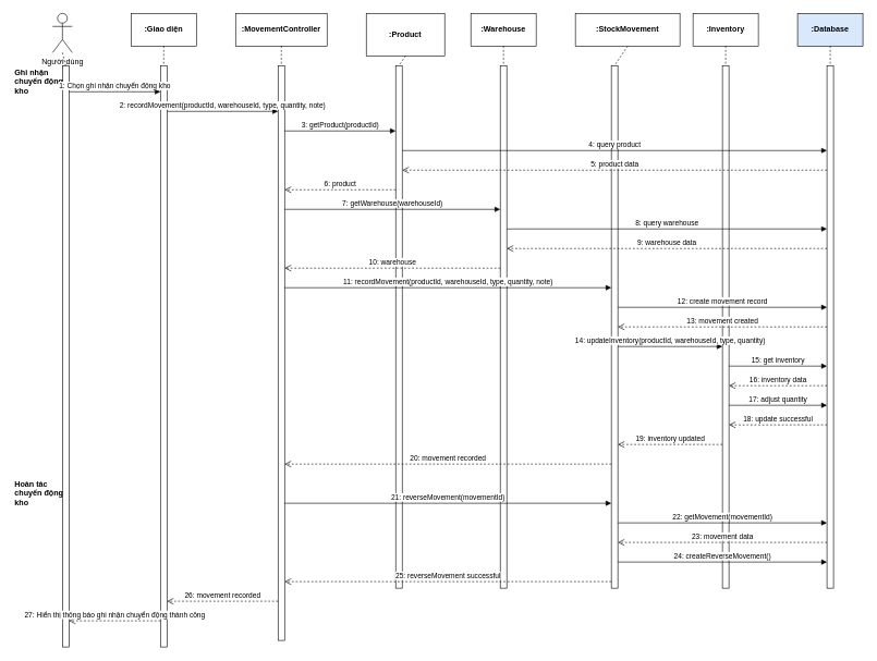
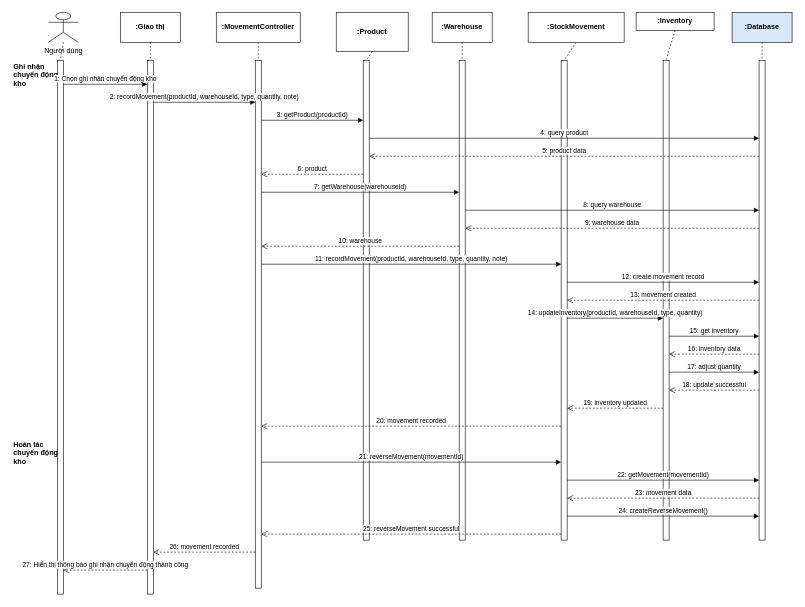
  <mxCell id="0" />
  <mxCell id="1" parent="0" />
- <mxCell id="2" value="Người dùng" style="shape=umlActor;verticalLabelPosition=bottom;verticalAlign=top;html=1;" parent="1" vertex="1"><mxGeometry x="80" y="20" width="30" height="60" as="geometry" /></mxCell>
- <mxCell id="3" value="&lt;b&gt;:Giao diện&lt;/b&gt;" style="html=1;whiteSpace=wrap;" parent="1" vertex="1"><mxGeometry x="200" y="20" width="100" height="50" as="geometry" /></mxCell>
+ <mxCell id="2" value="Người dùng" style="shape=umlActor;verticalLabelPosition=bottom;verticalAlign=top;html=1;" parent="1" vertex="1"><mxGeometry x="80" y="20" width="50" height="50" as="geometry" /></mxCell>
+ <mxCell id="3" value="&lt;b&gt;:Giao thị&lt;/b&gt;" style="html=1;whiteSpace=wrap;" parent="1" vertex="1"><mxGeometry x="200" y="20" width="100" height="50" as="geometry" /></mxCell>
  <mxCell id="4" value="&lt;b&gt;:MovementController&lt;/b&gt;" style="html=1;whiteSpace=wrap;" vertex="1" parent="1"><mxGeometry x="360" y="20" width="140" height="50" as="geometry" /></mxCell>
  <mxCell id="5" value="&lt;b&gt;:Product&lt;/b&gt;" style="html=1;whiteSpace=wrap;" parent="1" vertex="1"><mxGeometry x="560" y="20" width="120" height="65" as="geometry" /></mxCell>
  <mxCell id="6" value="&lt;b&gt;:Warehouse&lt;/b&gt;" style="html=1;whiteSpace=wrap;" vertex="1" parent="1"><mxGeometry x="720" y="20" width="100" height="50" as="geometry" /></mxCell>
  <mxCell id="7" value="&lt;b&gt;:StockMovement&lt;/b&gt;" style="html=1;whiteSpace=wrap;" parent="1" vertex="1"><mxGeometry x="880" y="20" width="160" height="50" as="geometry" /></mxCell>
- <mxCell id="8" value="&lt;b&gt;:Inventory&lt;/b&gt;" style="html=1;whiteSpace=wrap;" vertex="1" parent="1"><mxGeometry x="1060" y="20" width="100" height="50" as="geometry" /></mxCell>
+ <mxCell id="8" value="&lt;b&gt;:Inventory&lt;/b&gt;" style="html=1;whiteSpace=wrap;" vertex="1" parent="1"><mxGeometry x="1060" y="20" width="130" height="30" as="geometry" /></mxCell>
  <mxCell id="9" value="&lt;b&gt;:Database&lt;/b&gt;" style="html=1;whiteSpace=wrap;fillColor=#dae8fc;" vertex="1" parent="1"><mxGeometry x="1220" y="20" width="100" height="50" as="geometry" /></mxCell>
  <mxCell id="10" value="" style="html=1;points=[];perimeter=orthogonalPerimeter;outlineConnect=0;targetShapes=umlLifeline;portConstraint=eastwest;newEdgeStyle={&quot;edgeStyle&quot;:&quot;elbowEdgeStyle&quot;,&quot;elbow&quot;:&quot;vertical&quot;,&quot;curved&quot;:0,&quot;rounded&quot;:0};" parent="1" vertex="1"><mxGeometry x="95" y="100" width="10" height="890" as="geometry" /></mxCell>
  <mxCell id="11" value="" style="html=1;points=[];perimeter=orthogonalPerimeter;outlineConnect=0;targetShapes=umlLifeline;portConstraint=eastwest;newEdgeStyle={&quot;edgeStyle&quot;:&quot;elbowEdgeStyle&quot;,&quot;elbow&quot;:&quot;vertical&quot;,&quot;curved&quot;:0,&quot;rounded&quot;:0};" parent="1" vertex="1"><mxGeometry x="245" y="100" width="10" height="890" as="geometry" /></mxCell>
  <mxCell id="12" value="" style="html=1;points=[];perimeter=orthogonalPerimeter;outlineConnect=0;targetShapes=umlLifeline;portConstraint=eastwest;newEdgeStyle={&quot;edgeStyle&quot;:&quot;elbowEdgeStyle&quot;,&quot;elbow&quot;:&quot;vertical&quot;,&quot;curved&quot;:0,&quot;rounded&quot;:0};" vertex="1" parent="1"><mxGeometry x="425" y="100" width="10" height="880" as="geometry" /></mxCell>
  <mxCell id="13" value="" style="html=1;points=[];perimeter=orthogonalPerimeter;outlineConnect=0;targetShapes=umlLifeline;portConstraint=eastwest;newEdgeStyle={&quot;edgeStyle&quot;:&quot;elbowEdgeStyle&quot;,&quot;elbow&quot;:&quot;vertical&quot;,&quot;curved&quot;:0,&quot;rounded&quot;:0};" parent="1" vertex="1"><mxGeometry x="605" y="100" width="10" height="800" as="geometry" /></mxCell>
  <mxCell id="14" value="" style="html=1;points=[];perimeter=orthogonalPerimeter;outlineConnect=0;targetShapes=umlLifeline;portConstraint=eastwest;newEdgeStyle={&quot;edgeStyle&quot;:&quot;elbowEdgeStyle&quot;,&quot;elbow&quot;:&quot;vertical&quot;,&quot;curved&quot;:0,&quot;rounded&quot;:0};" vertex="1" parent="1"><mxGeometry x="765" y="100" width="10" height="800" as="geometry" /></mxCell>
  <mxCell id="15" value="" style="html=1;points=[];perimeter=orthogonalPerimeter;outlineConnect=0;targetShapes=umlLifeline;portConstraint=eastwest;newEdgeStyle={&quot;edgeStyle&quot;:&quot;elbowEdgeStyle&quot;,&quot;elbow&quot;:&quot;vertical&quot;,&quot;curved&quot;:0,&quot;rounded&quot;:0};" parent="1" vertex="1"><mxGeometry x="935" y="100" width="10" height="800" as="geometry" /></mxCell>
  <mxCell id="16" value="" style="html=1;points=[];perimeter=orthogonalPerimeter;outlineConnect=0;targetShapes=umlLifeline;portConstraint=eastwest;newEdgeStyle={&quot;edgeStyle&quot;:&quot;elbowEdgeStyle&quot;,&quot;elbow&quot;:&quot;vertical&quot;,&quot;curved&quot;:0,&quot;rounded&quot;:0};" vertex="1" parent="1"><mxGeometry x="1105" y="100" width="10" height="800" as="geometry" /></mxCell>
  <mxCell id="17" value="" style="html=1;points=[];perimeter=orthogonalPerimeter;outlineConnect=0;targetShapes=umlLifeline;portConstraint=eastwest;newEdgeStyle={&quot;edgeStyle&quot;:&quot;elbowEdgeStyle&quot;,&quot;elbow&quot;:&quot;vertical&quot;,&quot;curved&quot;:0,&quot;rounded&quot;:0};" vertex="1" parent="1"><mxGeometry x="1265" y="100" width="10" height="800" as="geometry" /></mxCell>
  <mxCell id="18" value="" style="endArrow=none;dashed=1;html=1;rounded=0;exitX=0.5;exitY=1;exitDx=0;exitDy=0;entryX=0.5;entryY=0;entryDx=0;entryDy=0;" parent="1" source="2" target="10" edge="1"><mxGeometry width="50" height="50" relative="1" as="geometry"><mxPoint x="370" y="280" as="sourcePoint" /><mxPoint x="420" y="230" as="targetPoint" /></mxGeometry></mxCell>
  <mxCell id="19" value="" style="endArrow=none;dashed=1;html=1;rounded=0;exitX=0.5;exitY=1;exitDx=0;exitDy=0;entryX=0.5;entryY=0;entryDx=0;entryDy=0;" parent="1" source="3" target="11" edge="1"><mxGeometry width="50" height="50" relative="1" as="geometry"><mxPoint x="370" y="280" as="sourcePoint" /><mxPoint x="420" y="230" as="targetPoint" /></mxGeometry></mxCell>
  <mxCell id="20" value="" style="endArrow=none;dashed=1;html=1;rounded=0;exitX=0.5;exitY=1;exitDx=0;exitDy=0;entryX=0.5;entryY=0;entryDx=0;entryDy=0;" edge="1" parent="1" source="4" target="12"><mxGeometry width="50" height="50" relative="1" as="geometry"><mxPoint x="370" y="280" as="sourcePoint" /><mxPoint x="420" y="230" as="targetPoint" /></mxGeometry></mxCell>
  <mxCell id="21" value="" style="endArrow=none;dashed=1;html=1;rounded=0;exitX=0.5;exitY=1;exitDx=0;exitDy=0;entryX=0.5;entryY=0;entryDx=0;entryDy=0;" parent="1" source="5" target="13" edge="1"><mxGeometry width="50" height="50" relative="1" as="geometry"><mxPoint x="370" y="280" as="sourcePoint" /><mxPoint x="420" y="230" as="targetPoint" /></mxGeometry></mxCell>
  <mxCell id="22" value="" style="endArrow=none;dashed=1;html=1;rounded=0;exitX=0.5;exitY=1;exitDx=0;exitDy=0;entryX=0.5;entryY=0;entryDx=0;entryDy=0;" edge="1" parent="1" source="6" target="14"><mxGeometry width="50" height="50" relative="1" as="geometry"><mxPoint x="370" y="280" as="sourcePoint" /><mxPoint x="420" y="230" as="targetPoint" /></mxGeometry></mxCell>
  <mxCell id="23" value="" style="endArrow=none;dashed=1;html=1;rounded=0;exitX=0.5;exitY=1;exitDx=0;exitDy=0;entryX=0.5;entryY=0;entryDx=0;entryDy=0;" parent="1" source="7" target="15" edge="1"><mxGeometry width="50" height="50" relative="1" as="geometry"><mxPoint x="370" y="280" as="sourcePoint" /><mxPoint x="420" y="230" as="targetPoint" /></mxGeometry></mxCell>
  <mxCell id="24" value="" style="endArrow=none;dashed=1;html=1;rounded=0;exitX=0.5;exitY=1;exitDx=0;exitDy=0;entryX=0.5;entryY=0;entryDx=0;entryDy=0;" edge="1" parent="1" source="8" target="16"><mxGeometry width="50" height="50" relative="1" as="geometry"><mxPoint x="370" y="280" as="sourcePoint" /><mxPoint x="420" y="230" as="targetPoint" /></mxGeometry></mxCell>
  <mxCell id="25" value="" style="endArrow=none;dashed=1;html=1;rounded=0;exitX=0.5;exitY=1;exitDx=0;exitDy=0;entryX=0.5;entryY=0;entryDx=0;entryDy=0;" edge="1" parent="1" source="9" target="17"><mxGeometry width="50" height="50" relative="1" as="geometry"><mxPoint x="370" y="280" as="sourcePoint" /><mxPoint x="420" y="230" as="targetPoint" /></mxGeometry></mxCell>
  <mxCell id="26" value="&lt;b&gt;Ghi nhận chuyển động kho&lt;/b&gt;" style="text;html=1;strokeColor=none;fillColor=none;align=left;verticalAlign=middle;whiteSpace=wrap;rounded=0;" vertex="1" parent="1"><mxGeometry x="20" y="110" width="80" height="30" as="geometry" /></mxCell>
  <mxCell id="27" value="1: Chọn ghi nhận chuyển động kho" style="html=1;verticalAlign=bottom;endArrow=block;edgeStyle=elbowEdgeStyle;elbow=vertical;curved=0;rounded=0;" parent="1" source="10" target="11" edge="1"><mxGeometry width="80" relative="1" as="geometry"><mxPoint x="110" y="140" as="sourcePoint" /><mxPoint x="190" y="140" as="targetPoint" /><Array as="points"><mxPoint x="170" y="140" /></Array></mxGeometry></mxCell>
  <mxCell id="28" value="2: recordMovement(productId, warehouseId, type, quantity, note)" style="html=1;verticalAlign=bottom;endArrow=block;edgeStyle=elbowEdgeStyle;elbow=vertical;curved=0;rounded=0;" parent="1" edge="1"><mxGeometry width="80" relative="1" as="geometry"><mxPoint x="255" y="170" as="sourcePoint" /><mxPoint x="425" y="170" as="targetPoint" /></mxGeometry></mxCell>
  <mxCell id="29" value="3: getProduct(productId)" style="html=1;verticalAlign=bottom;endArrow=block;edgeStyle=elbowEdgeStyle;elbow=vertical;curved=0;rounded=0;" parent="1" edge="1"><mxGeometry width="80" relative="1" as="geometry"><mxPoint x="435" y="200" as="sourcePoint" /><mxPoint x="605" y="200" as="targetPoint" /></mxGeometry></mxCell>
  <mxCell id="30" value="4: query product" style="html=1;verticalAlign=bottom;endArrow=block;edgeStyle=elbowEdgeStyle;elbow=vertical;curved=0;rounded=0;" parent="1" edge="1"><mxGeometry width="80" relative="1" as="geometry"><mxPoint x="615" y="230" as="sourcePoint" /><mxPoint x="1265" y="230" as="targetPoint" /></mxGeometry></mxCell>
  <mxCell id="31" value="5: product data" style="html=1;verticalAlign=bottom;endArrow=open;dashed=1;endSize=8;edgeStyle=elbowEdgeStyle;elbow=vertical;curved=0;rounded=0;" parent="1" edge="1"><mxGeometry relative="1" as="geometry"><mxPoint x="1265" y="260" as="sourcePoint" /><mxPoint x="615" y="260" as="targetPoint" /></mxGeometry></mxCell>
  <mxCell id="32" value="6: product" style="html=1;verticalAlign=bottom;endArrow=open;dashed=1;endSize=8;edgeStyle=elbowEdgeStyle;elbow=vertical;curved=0;rounded=0;" parent="1" edge="1"><mxGeometry relative="1" as="geometry"><mxPoint x="605" y="290" as="sourcePoint" /><mxPoint x="435" y="290" as="targetPoint" /></mxGeometry></mxCell>
  <mxCell id="33" value="7: getWarehouse(warehouseId)" style="html=1;verticalAlign=bottom;endArrow=block;edgeStyle=elbowEdgeStyle;elbow=vertical;curved=0;rounded=0;" parent="1" edge="1"><mxGeometry width="80" relative="1" as="geometry"><mxPoint x="435" y="320" as="sourcePoint" /><mxPoint x="765" y="320" as="targetPoint" /></mxGeometry></mxCell>
  <mxCell id="34" value="8: query warehouse" style="html=1;verticalAlign=bottom;endArrow=block;edgeStyle=elbowEdgeStyle;elbow=vertical;curved=0;rounded=0;" parent="1" edge="1"><mxGeometry width="80" relative="1" as="geometry"><mxPoint x="775" y="350" as="sourcePoint" /><mxPoint x="1265" y="350" as="targetPoint" /></mxGeometry></mxCell>
  <mxCell id="35" value="9: warehouse data" style="html=1;verticalAlign=bottom;endArrow=open;dashed=1;endSize=8;edgeStyle=elbowEdgeStyle;elbow=vertical;curved=0;rounded=0;" parent="1" edge="1"><mxGeometry relative="1" as="geometry"><mxPoint x="1265" y="380" as="sourcePoint" /><mxPoint x="775" y="380" as="targetPoint" /></mxGeometry></mxCell>
  <mxCell id="36" value="10: warehouse" style="html=1;verticalAlign=bottom;endArrow=open;dashed=1;endSize=8;edgeStyle=elbowEdgeStyle;elbow=vertical;curved=0;rounded=0;" parent="1" edge="1"><mxGeometry relative="1" as="geometry"><mxPoint x="765" y="410" as="sourcePoint" /><mxPoint x="435" y="410" as="targetPoint" /></mxGeometry></mxCell>
  <mxCell id="37" value="11: recordMovement(productId, warehouseId, type, quantity, note)" style="html=1;verticalAlign=bottom;endArrow=block;edgeStyle=elbowEdgeStyle;elbow=vertical;curved=0;rounded=0;" parent="1" edge="1"><mxGeometry width="80" relative="1" as="geometry"><mxPoint x="435" y="440" as="sourcePoint" /><mxPoint x="935" y="440" as="targetPoint" /></mxGeometry></mxCell>
  <mxCell id="38" value="12: create movement record" style="html=1;verticalAlign=bottom;endArrow=block;edgeStyle=elbowEdgeStyle;elbow=vertical;curved=0;rounded=0;" parent="1" edge="1"><mxGeometry width="80" relative="1" as="geometry"><mxPoint x="945" y="470" as="sourcePoint" /><mxPoint x="1265" y="470" as="targetPoint" /></mxGeometry></mxCell>
  <mxCell id="39" value="13: movement created" style="html=1;verticalAlign=bottom;endArrow=open;dashed=1;endSize=8;edgeStyle=elbowEdgeStyle;elbow=vertical;curved=0;rounded=0;" parent="1" edge="1"><mxGeometry relative="1" as="geometry"><mxPoint x="1265" y="500" as="sourcePoint" /><mxPoint x="945" y="500" as="targetPoint" /></mxGeometry></mxCell>
  <mxCell id="40" value="14: updateInventory(productId, warehouseId, type, quantity)" style="html=1;verticalAlign=bottom;endArrow=block;edgeStyle=elbowEdgeStyle;elbow=vertical;curved=0;rounded=0;" parent="1" edge="1"><mxGeometry width="80" relative="1" as="geometry"><mxPoint x="945" y="530" as="sourcePoint" /><mxPoint x="1105" y="530" as="targetPoint" /></mxGeometry></mxCell>
  <mxCell id="41" value="15: get inventory" style="html=1;verticalAlign=bottom;endArrow=block;edgeStyle=elbowEdgeStyle;elbow=vertical;curved=0;rounded=0;" parent="1" edge="1"><mxGeometry width="80" relative="1" as="geometry"><mxPoint x="1115" y="560" as="sourcePoint" /><mxPoint x="1265" y="560" as="targetPoint" /></mxGeometry></mxCell>
  <mxCell id="42" value="16: inventory data" style="html=1;verticalAlign=bottom;endArrow=open;dashed=1;endSize=8;edgeStyle=elbowEdgeStyle;elbow=vertical;curved=0;rounded=0;" parent="1" edge="1"><mxGeometry relative="1" as="geometry"><mxPoint x="1265" y="590" as="sourcePoint" /><mxPoint x="1115" y="590" as="targetPoint" /></mxGeometry></mxCell>
  <mxCell id="43" value="17: adjust quantity" style="html=1;verticalAlign=bottom;endArrow=block;edgeStyle=elbowEdgeStyle;elbow=vertical;curved=0;rounded=0;" edge="1" parent="1"><mxGeometry width="80" relative="1" as="geometry"><mxPoint x="1115" y="620" as="sourcePoint" /><mxPoint x="1265" y="620" as="targetPoint" /></mxGeometry></mxCell>
  <mxCell id="44" value="18: update successful" style="html=1;verticalAlign=bottom;endArrow=open;dashed=1;endSize=8;edgeStyle=elbowEdgeStyle;elbow=vertical;curved=0;rounded=0;" edge="1" parent="1"><mxGeometry relative="1" as="geometry"><mxPoint x="1265" y="650" as="sourcePoint" /><mxPoint x="1115" y="650" as="targetPoint" /></mxGeometry></mxCell>
  <mxCell id="45" value="19: inventory updated" style="html=1;verticalAlign=bottom;endArrow=open;dashed=1;endSize=8;edgeStyle=elbowEdgeStyle;elbow=vertical;curved=0;rounded=0;" edge="1" parent="1"><mxGeometry relative="1" as="geometry"><mxPoint x="1105" y="680" as="sourcePoint" /><mxPoint x="945" y="680" as="targetPoint" /></mxGeometry></mxCell>
  <mxCell id="46" value="20: movement recorded" style="html=1;verticalAlign=bottom;endArrow=open;dashed=1;endSize=8;edgeStyle=elbowEdgeStyle;elbow=vertical;curved=0;rounded=0;" edge="1" parent="1"><mxGeometry relative="1" as="geometry"><mxPoint x="935" y="710" as="sourcePoint" /><mxPoint x="435" y="710" as="targetPoint" /></mxGeometry></mxCell>
  <mxCell id="47" value="&lt;b&gt;Hoàn tác chuyển động kho&lt;/b&gt;" style="text;html=1;strokeColor=none;fillColor=none;align=left;verticalAlign=middle;whiteSpace=wrap;rounded=0;" vertex="1" parent="1"><mxGeometry x="20" y="740" width="80" height="30" as="geometry" /></mxCell>
  <mxCell id="48" value="21: reverseMovement(movementId)" style="html=1;verticalAlign=bottom;endArrow=block;edgeStyle=elbowEdgeStyle;elbow=vertical;curved=0;rounded=0;" edge="1" parent="1"><mxGeometry width="80" relative="1" as="geometry"><mxPoint x="435" y="770" as="sourcePoint" /><mxPoint x="935" y="770" as="targetPoint" /></mxGeometry></mxCell>
  <mxCell id="49" value="22: getMovement(movementId)" style="html=1;verticalAlign=bottom;endArrow=block;edgeStyle=elbowEdgeStyle;elbow=vertical;curved=0;rounded=0;" edge="1" parent="1"><mxGeometry width="80" relative="1" as="geometry"><mxPoint x="945" y="800" as="sourcePoint" /><mxPoint x="1265" y="800" as="targetPoint" /></mxGeometry></mxCell>
  <mxCell id="50" value="23: movement data" style="html=1;verticalAlign=bottom;endArrow=open;dashed=1;endSize=8;edgeStyle=elbowEdgeStyle;elbow=vertical;curved=0;rounded=0;" edge="1" parent="1"><mxGeometry relative="1" as="geometry"><mxPoint x="1265" y="830" as="sourcePoint" /><mxPoint x="945" y="830" as="targetPoint" /></mxGeometry></mxCell>
  <mxCell id="51" value="24: createReverseMovement()" style="html=1;verticalAlign=bottom;endArrow=block;edgeStyle=elbowEdgeStyle;elbow=vertical;curved=0;rounded=0;" edge="1" parent="1"><mxGeometry width="80" relative="1" as="geometry"><mxPoint x="945" y="860" as="sourcePoint" /><mxPoint x="1265" y="860" as="targetPoint" /></mxGeometry></mxCell>
  <mxCell id="52" value="25: reverseMovement successful" style="html=1;verticalAlign=bottom;endArrow=open;dashed=1;endSize=8;edgeStyle=elbowEdgeStyle;elbow=vertical;curved=0;rounded=0;" edge="1" parent="1"><mxGeometry relative="1" as="geometry"><mxPoint x="935" y="890" as="sourcePoint" /><mxPoint x="435" y="890" as="targetPoint" /></mxGeometry></mxCell>
  <mxCell id="53" value="26: movement recorded" style="html=1;verticalAlign=bottom;endArrow=open;dashed=1;endSize=8;edgeStyle=elbowEdgeStyle;elbow=vertical;curved=0;rounded=0;" edge="1" parent="1"><mxGeometry relative="1" as="geometry"><mxPoint x="425" y="920" as="sourcePoint" /><mxPoint x="255" y="920" as="targetPoint" /></mxGeometry></mxCell>
  <mxCell id="54" value="27: Hiển thị thông báo ghi nhận chuyển động thành công" style="html=1;verticalAlign=bottom;endArrow=open;dashed=1;endSize=8;edgeStyle=elbowEdgeStyle;elbow=vertical;curved=0;rounded=0;" edge="1" parent="1"><mxGeometry relative="1" as="geometry"><mxPoint x="245" y="950" as="sourcePoint" /><mxPoint x="105" y="950" as="targetPoint" /></mxGeometry></mxCell>
